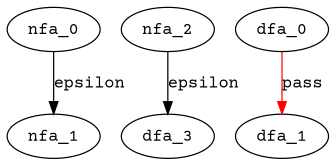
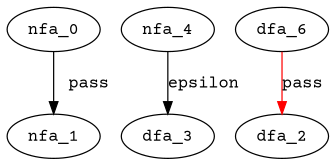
  digraph {
    fontname="Courier Prime"
    node [fontname="Courier Prime"]
    edge [fontname="Courier Prime"]
    nfa_0
    nfa_1
-   nfa_2
+   nfa_2 [label=nfa_4]
    n4 [label=dfa_3]
-   dfa_0
-   dfa_1
+   dfa_0 [label=dfa_6]
+   dfa_1 [label=dfa_2]
    subgraph sub_1 {
      nfa_0
      nfa_1
      nfa_2
      n4
    }
    subgraph sub_2 {
      dfa_0
      dfa_1
    }
-   nfa_0 -> nfa_1 [label=epsilon]
+   nfa_0 -> nfa_1 [label=pass]
    nfa_2 -> n4 [label=epsilon]
    dfa_0 -> dfa_1 [color=red label=pass]
  }
